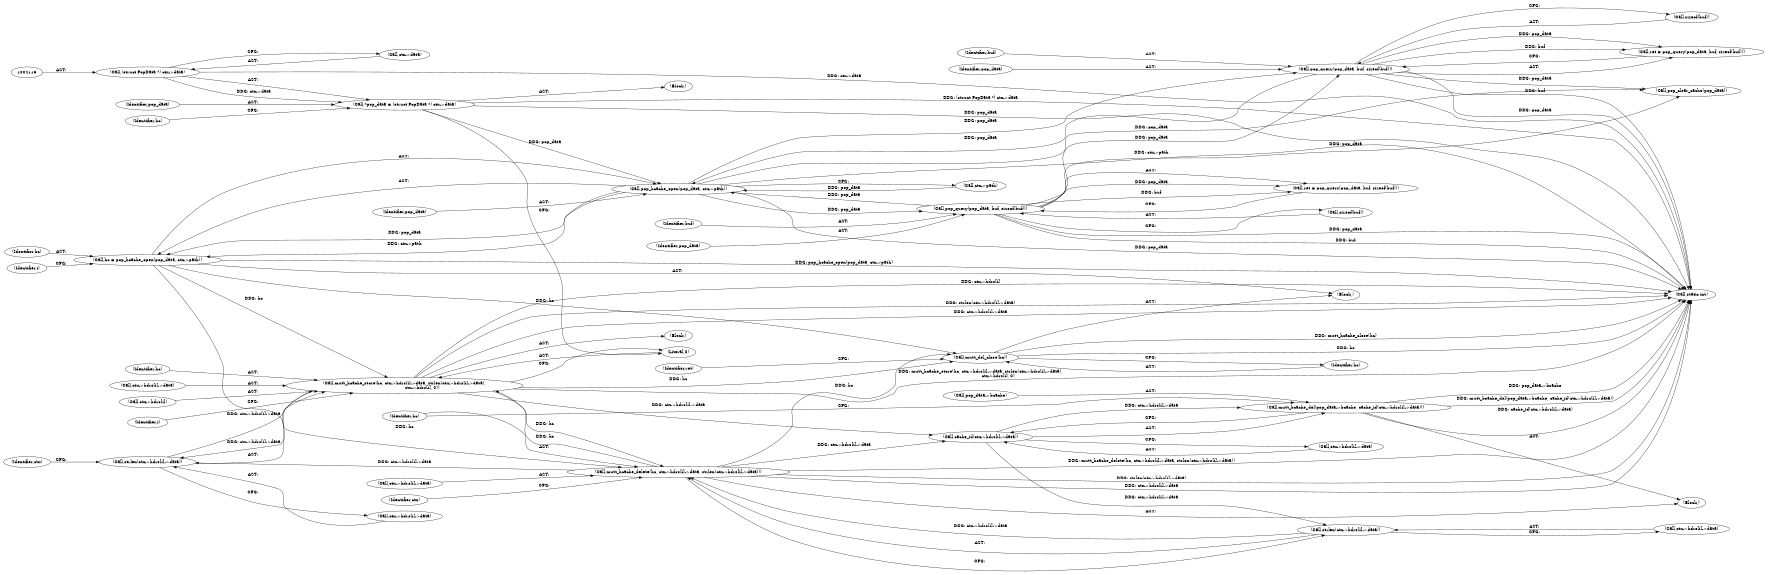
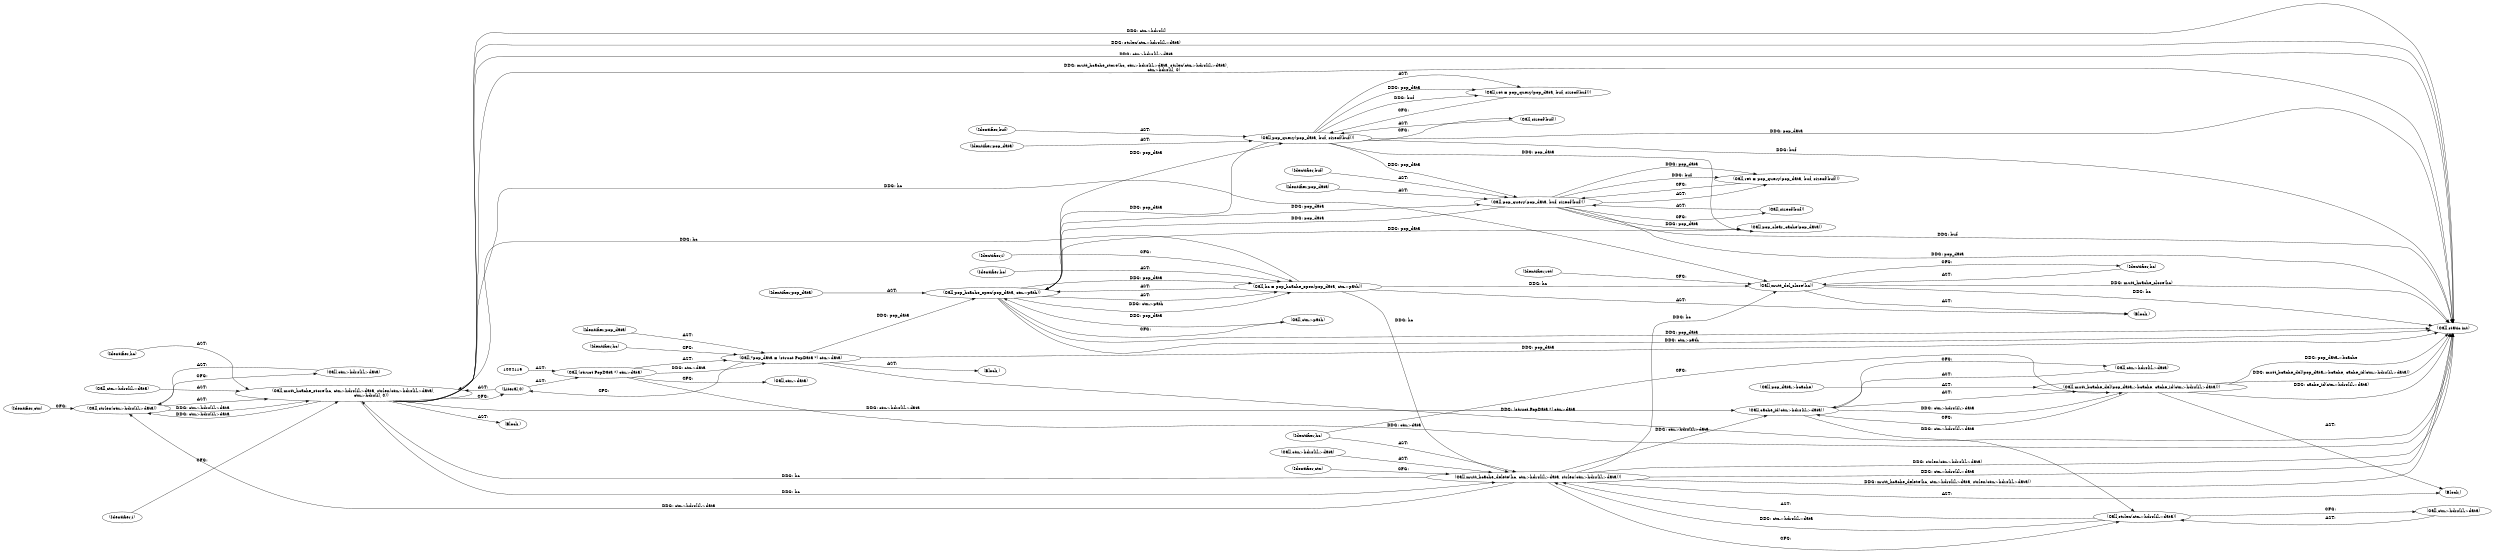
  digraph {
    rankdir=LR
    n1 [label="(Call,strlen(ctx->hdrs[i]->data))"]
    n2 [label="(Call,mutt_hcache_store(hc, ctx->hdrs[i]->data, strlen(ctx->hdrs[i]->data),\n                          ctx->hdrs[i], 0))"]
    n3 [label="(Call,ctx->hdrs[i]->data)"]
    n4 [label="(Call,mutt_hcache_delete(hc, ctx->hdrs[i]->data, strlen(ctx->hdrs[i]->data)))"]
    n5 [label="(Call,cache_id(ctx->hdrs[i]->data))"]
    n6 [label="(Call,mutt_del_close(hc))"]
    n7 [label="(Call,static int)"]
    n8 [label="(Block,)"]
    n9 [label="(Literal,0)"]
    n10 [label="(Call,strlen(ctx->hdrs[i]->data))"]
    n11 [label="(Block,)"]
    n12 [label="(Call,ctx->hdrs[i]->data)"]
    n13 [label="(Call,mutt_bcache_del(pop_data->bcache, cache_id(ctx->hdrs[i]->data)))"]
    n14 [label="(Call,ctx->hdrs[i]->data)"]
    n15 [label="(Block,)"]
    n16 [label="(Identifier,hc)"]
    n17 [label="(Call,hc = pop_hcache_open(pop_data, ctx->path))"]
    n18 [label="(Call,pop_hcache_open(pop_data, ctx->path))"]
    n19 [label="(Call,pop_query(pop_data, buf, sizeof(buf)))"]
    n20 [label="(Call,pop_query(pop_data, buf, sizeof(buf)))"]
    n21 [label="(Call,pop_clear_cache(pop_data))"]
    n22 [label="(Call,ctx->path)"]
    n23 [label="(Call,sizeof(buf))"]
    n24 [label="(Call,ret = pop_query(pop_data, buf, sizeof(buf)))"]
    n25 [label="(Call,ret = pop_query(pop_data, buf, sizeof(buf)))"]
    n26 [label="(Call,sizeof(buf))"]
    n27 [label="(Call,*pop_data = (struct PopData *) ctx->data)"]
    n28 [label="(Block,)"]
    n29 [label="(Call,(struct PopData *) ctx->data)"]
    n30 [label="(Call,ctx->data)"]
    n31 [label="(Identifier,hc)"]
    n32 [label="(Identifier,hc)"]
    n33 [label="(Identifier,pop_data)"]
    n34 [label="(Identifier,pop_data)"]
    n35 [label="(Identifier,hc)"]
    n36 [label="(Call,ctx->hdrs[i]->data)"]
    n37 [label="(Call,ctx->hdrs[i]->data)"]
    n38 [label="(Call,pop_data->bcache)"]
    n39 [label="(Identifier,ret)"]
    n40 [label="(Identifier,hc)"]
    n41 [label="(Identifier,i)"]
    n42 [label="(Identifier,ctx)"]
    n43 [label="(Identifier,buf)"]
-   n44 [label="(Call,ctx->hdrs[i])"]
    n45 [label="(Identifier,pop_data)"]
    n46 [label="(Identifier,buf)"]
    n47 [label="(Identifier,ctx)"]
    n48 [label="(Identifier,pop_data)"]
    n49 [label="(Identifier,i)"]
    n50 [label=1004115]
    n1 -> n2 [label="AST: "]
    n1 -> n2 [label="DDG: ctx->hdrs[i]->data"]
    n1 -> n3 [label="CFG: "]
    n2 -> n1 [label="DDG: ctx->hdrs[i]->data"]
    n2 -> n4 [label="DDG: hc"]
    n2 -> n5 [label="DDG: ctx->hdrs[i]->data"]
    n2 -> n6 [label="DDG: hc"]
    n2 -> n7 [label="DDG: ctx->hdrs[i]"]
    n2 -> n7 [label="DDG: strlen(ctx->hdrs[i]->data)"]
    n2 -> n7 [label="DDG: ctx->hdrs[i]->data"]
    n2 -> n7 [label="DDG: mutt_hcache_store(hc, ctx->hdrs[i]->data, strlen(ctx->hdrs[i]->data),\n                          ctx->hdrs[i], 0)"]
    n2 -> n8 [label="AST: "]
    n2 -> n9 [label="CFG: "]
    n3 -> n1 [label="AST: "]
    n4 -> n1 [label="DDG: ctx->hdrs[i]->data"]
    n4 -> n2 [label="DDG: hc"]
    n4 -> n5 [label="DDG: ctx->hdrs[i]->data"]
    n4 -> n6 [label="DDG: hc"]
    n4 -> n7 [label="DDG: strlen(ctx->hdrs[i]->data)"]
    n4 -> n7 [label="DDG: ctx->hdrs[i]->data"]
    n4 -> n7 [label="DDG: mutt_hcache_delete(hc, ctx->hdrs[i]->data, strlen(ctx->hdrs[i]->data))"]
    n4 -> n10 [label="CFG: "]
    n4 -> n11 [label="AST: "]
    n5 -> n10 [label="DDG: ctx->hdrs[i]->data"]
    n5 -> n13 [label="AST: "]
    n5 -> n13 [label="DDG: ctx->hdrs[i]->data"]
    n5 -> n14 [label="CFG: "]
    n6 -> n7 [label="DDG: mutt_hcache_close(hc)"]
    n6 -> n7 [label="DDG: hc"]
    n6 -> n15 [label="AST: "]
    n6 -> n16 [label="CFG: "]
    n9 -> n2 [label="AST: "]
    n10 -> n4 [label="AST: "]
    n10 -> n4 [label="DDG: ctx->hdrs[i]->data"]
    n10 -> n12 [label="CFG: "]
    n12 -> n10 [label="AST: "]
    n13 -> n5 [label="CFG: "]
    n13 -> n7 [label="DDG: pop_data->bcache"]
    n13 -> n7 [label="DDG: mutt_bcache_del(pop_data->bcache, cache_id(ctx->hdrs[i]->data))"]
    n13 -> n7 [label="DDG: cache_id(ctx->hdrs[i]->data)"]
    n13 -> n11 [label="AST: "]
    n14 -> n5 [label="AST: "]
    n16 -> n6 [label="AST: "]
    n17 -> n2 [label="DDG: hc"]
    n17 -> n4 [label="DDG: hc"]
    n17 -> n6 [label="DDG: hc"]
-   n17 -> n7 [label="DDG: pop_hcache_open(pop_data, ctx->path)"]
    n17 -> n15 [label="AST: "]
    n17 -> n18 [label="AST: "]
    n18 -> n7 [label="DDG: pop_data"]
    n18 -> n7 [label="DDG: ctx->path"]
    n18 -> n17 [label="AST: "]
    n18 -> n17 [label="DDG: pop_data"]
    n18 -> n17 [label="DDG: ctx->path"]
    n18 -> n19 [label="DDG: pop_data"]
    n18 -> n20 [label="DDG: pop_data"]
    n18 -> n21 [label="DDG: pop_data"]
    n18 -> n22 [label="CFG: "]
    n19 -> n7 [label="DDG: pop_data"]
    n19 -> n7 [label="DDG: buf"]
    n19 -> n18 [label="DDG: pop_data"]
    n19 -> n20 [label="DDG: pop_data"]
    n19 -> n21 [label="DDG: pop_data"]
    n19 -> n23 [label="CFG: "]
    n19 -> n24 [label="AST: "]
    n19 -> n24 [label="DDG: pop_data"]
    n19 -> n24 [label="DDG: buf"]
    n20 -> n7 [label="DDG: buf"]
    n20 -> n7 [label="DDG: pop_data"]
    n20 -> n18 [label="DDG: pop_data"]
    n20 -> n21 [label="DDG: pop_data"]
    n20 -> n25 [label="AST: "]
    n20 -> n25 [label="DDG: pop_data"]
    n20 -> n25 [label="DDG: buf"]
    n20 -> n26 [label="CFG: "]
    n22 -> n18 [label="DDG: pop_data"]
    n23 -> n19 [label="AST: "]
    n24 -> n19 [label="CFG: "]
    n25 -> n20 [label="CFG: "]
    n26 -> n20 [label="AST: "]
    n27 -> n7 [label="DDG: (struct PopData *) ctx->data"]
    n27 -> n7 [label="DDG: pop_data"]
    n27 -> n9 [label="CFG: "]
    n27 -> n18 [label="DDG: pop_data"]
    n27 -> n28 [label="AST: "]
    n29 -> n7 [label="DDG: ctx->data"]
    n29 -> n27 [label="AST: "]
    n29 -> n27 [label="DDG: ctx->data"]
    n29 -> n30 [label="CFG: "]
-   n30 -> n29 [label="AST: "]
+   n9 -> n29 [label="AST: "]
    n31 -> n2 [label="AST: "]
    n32 -> n4 [label="AST: "]
    n32 -> n13 [label="CFG: "]
    n33 -> n27 [label="AST: "]
    n34 -> n18 [label="AST: "]
    n35 -> n17 [label="AST: "]
    n36 -> n4 [label="AST: "]
    n37 -> n2 [label="AST: "]
    n38 -> n13 [label="AST: "]
    n39 -> n6 [label="CFG: "]
    n40 -> n27 [label="CFG: "]
    n41 -> n17 [label="CFG: "]
    n42 -> n4 [label="CFG: "]
    n43 -> n20 [label="AST: "]
-   n44 -> n2 [label="AST: "]
    n45 -> n20 [label="AST: "]
    n46 -> n19 [label="AST: "]
    n47 -> n1 [label="CFG: "]
    n48 -> n19 [label="AST: "]
    n49 -> n2 [label="CFG: "]
    n50 -> n29 [label="AST: "]
  }
